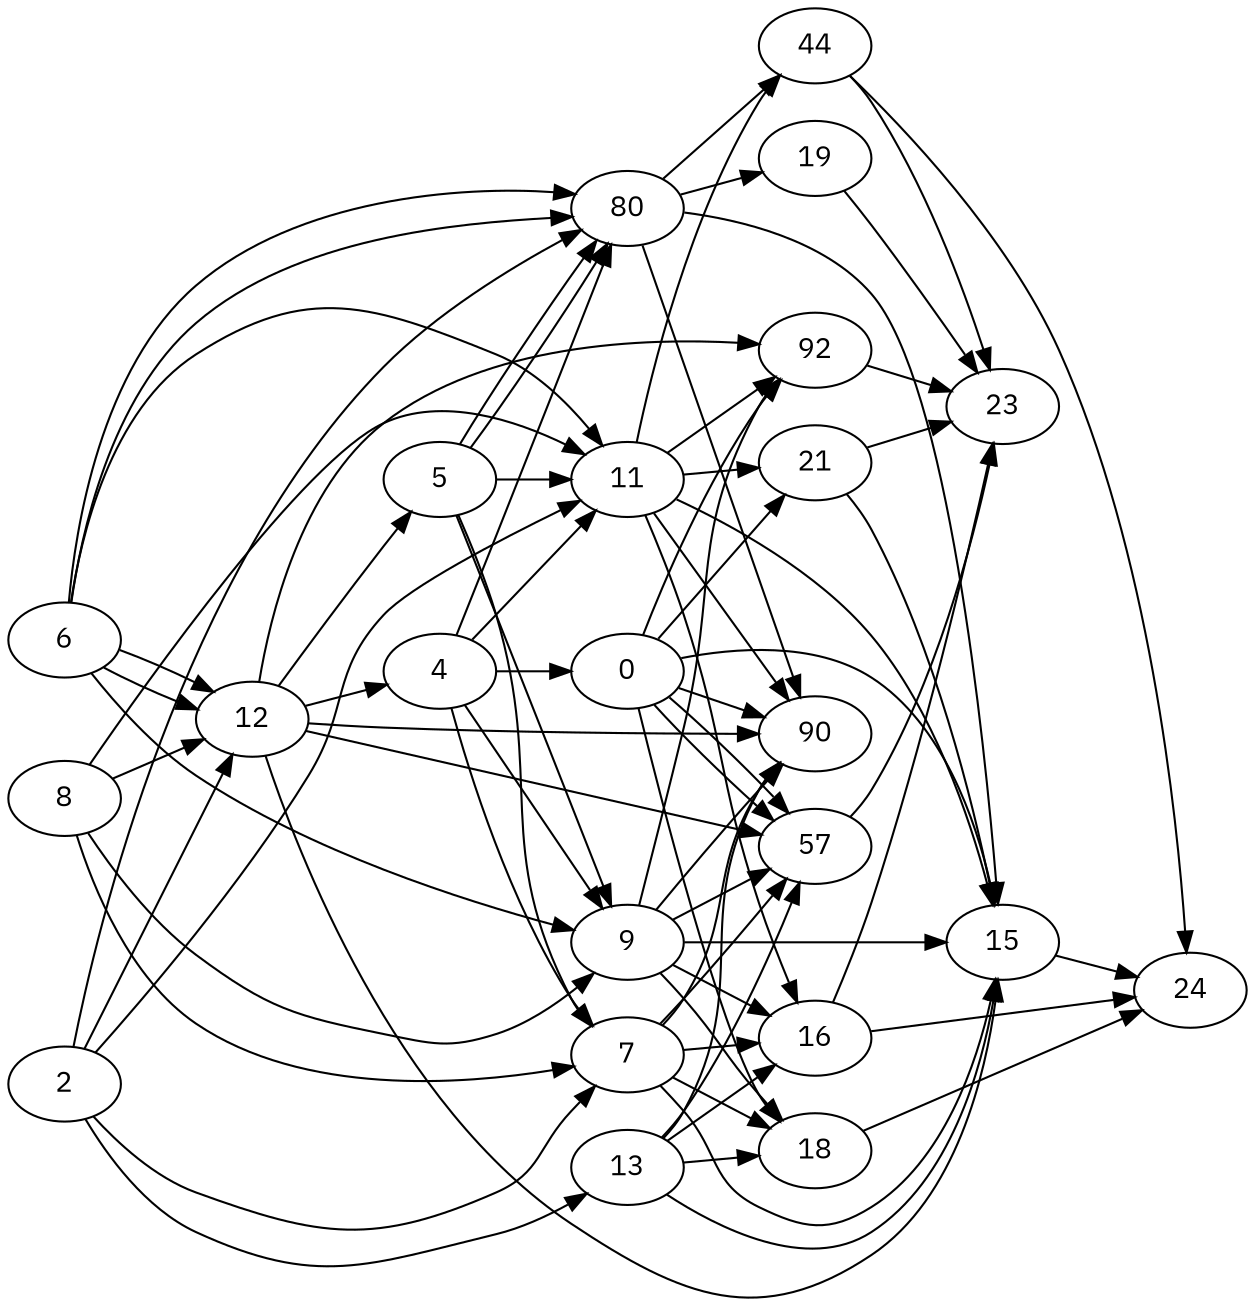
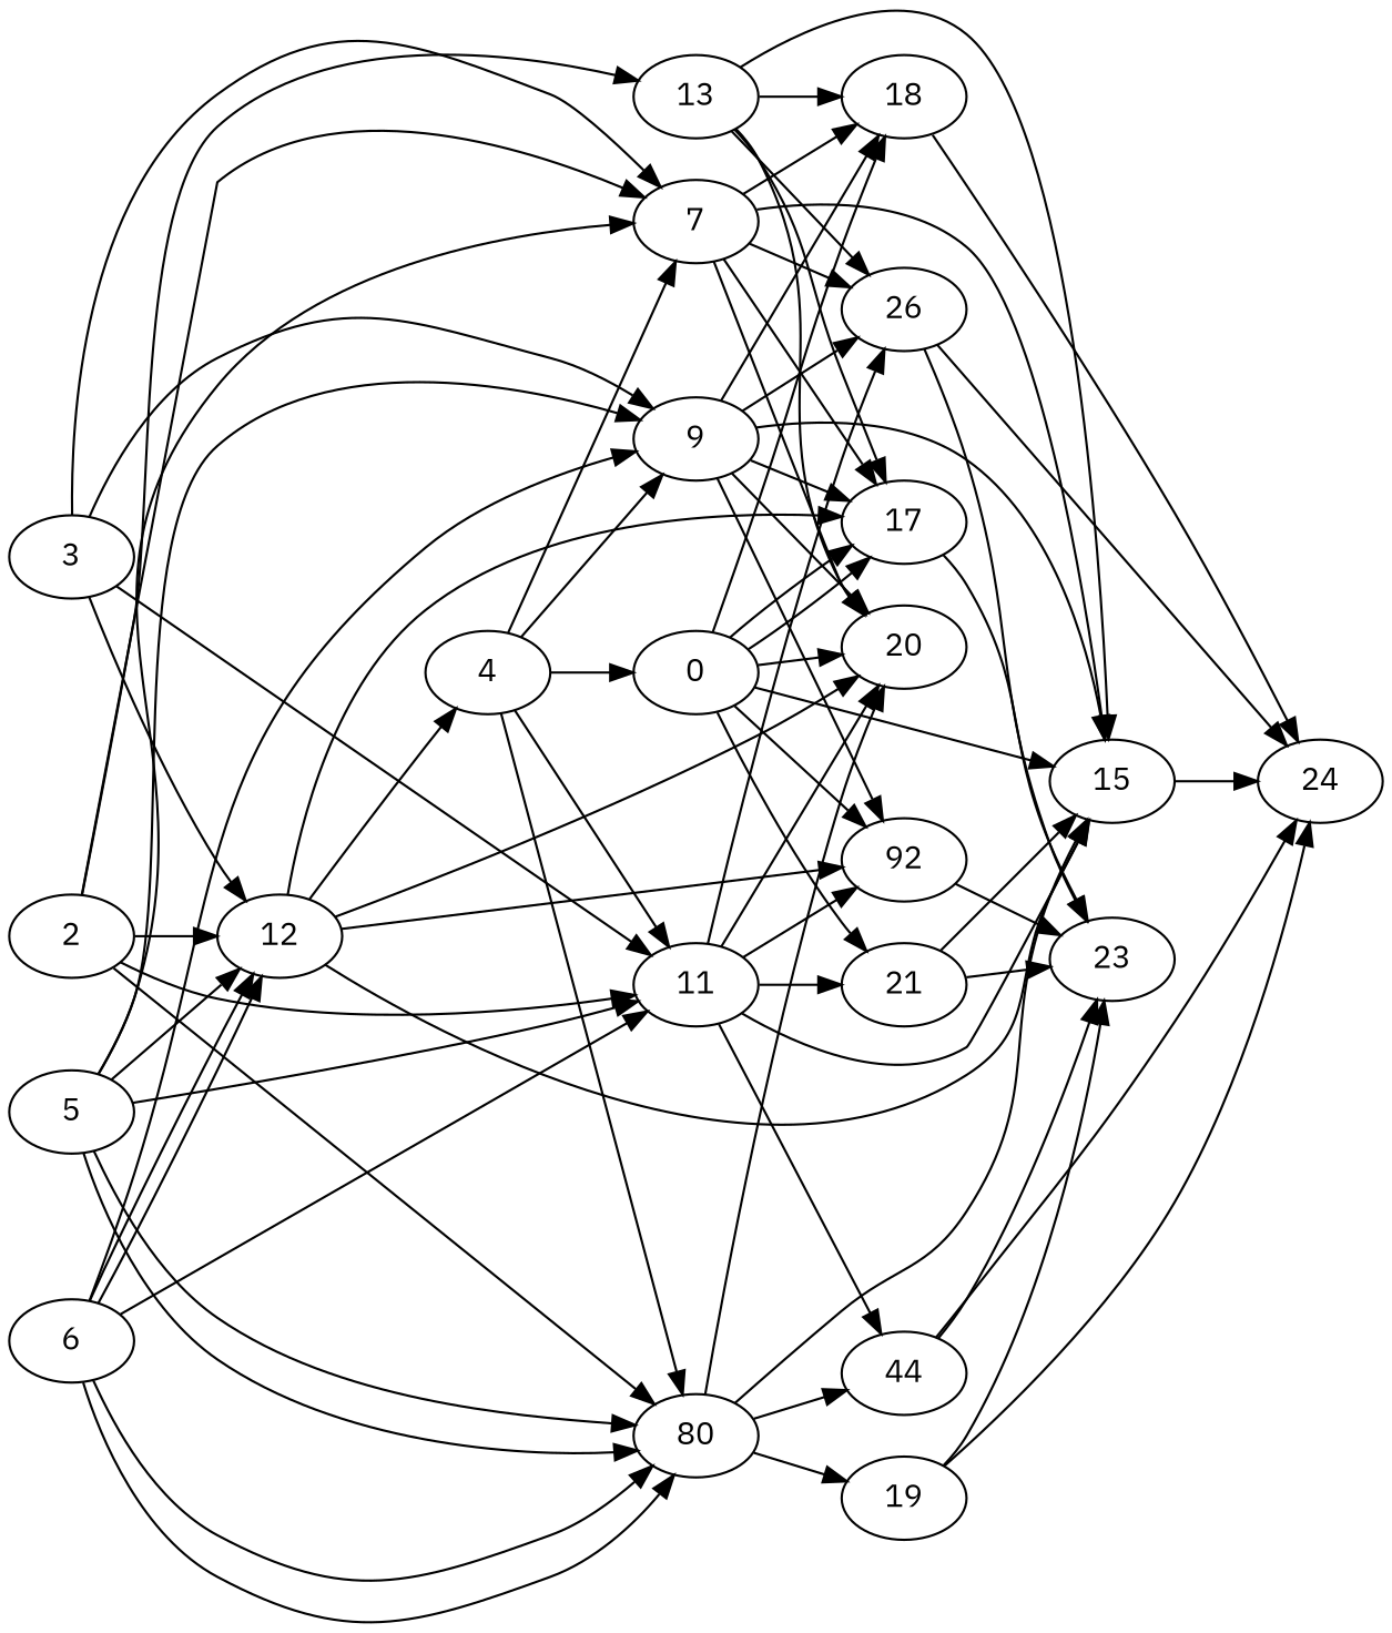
  digraph {
    fontname="IBM Plex Sans"
    rankdir=LR
    node [alpha=0.11 fontname="IBM Plex Sans"]
    edge [fontname="IBM Plex Sans"]
    7 [expect_size=20525056]
    15 [alpha=0.06 expect_size=41095168]
-   16 [alpha=0.14 expect_size=20416512]
-   17 [alpha=0.03 expect_size=31427584 label=57]
+   16 [alpha=0.14 expect_size=20416512 label=26]
+   17 [alpha=0.03 expect_size=31427584]
    18 [alpha=0.06 expect_size=9446400]
-   20 [alpha=0.00 expect_size=6754304 label=90]
+   20 [alpha=0.00 expect_size=6754304]
    n7 [alpha=0.15 expect_size=41063424 label=0]
    21 [alpha=0.18 expect_size=43512832]
    n9 [alpha=0.03 expect_size=31183872 label=92]
    24 [alpha=0.13 expect_size=34445312]
    23 [alpha=0.10 expect_size=8931328]
    2 [alpha=0.17 expect_size=18669568]
    n13 [alpha=0.16 expect_size=28563456 label=80]
    11 [alpha=0.15 expect_size=44746752]
    12 [expect_size=52420608]
    13 [expect_size=45457408]
    n17 [alpha=0.20 expect_size=28524544 label=44]
    19 [alpha=0.10 expect_size=43850752]
    4 [alpha=0.05 expect_size=42658816]
-   3 [alpha=0.13 expect_size=12761088 label=8]
+   3 [alpha=0.13 expect_size=12761088]
    9 [alpha=0.04 expect_size=25672704]
    5 [expect_size=12667904]
    6 [alpha=0.05 expect_size=16823296]
    7 -> 15
    7 -> 16
    7 -> 17
    7 -> 18
    7 -> 20
    15 -> 24
    16 -> 24
    16 -> 23
    17 -> 23
    18 -> 24
    n7 -> 15
    n7 -> 17
    n7 -> 17
    n7 -> 18
    n7 -> 20
    n7 -> 21
    n7 -> n9
    21 -> 15
    21 -> 23
    n9 -> 23
    2 -> 7
    2 -> n13
    2 -> 11
    2 -> 12
    2 -> 13
    n13 -> 15
    n13 -> 20
    n13 -> n17
    n13 -> 19
    11 -> 15
    11 -> 16
    11 -> 20
    11 -> 21
    11 -> n9
    11 -> n17
    12 -> 15
    12 -> 17
    12 -> 20
    12 -> n9
    12 -> 4
    13 -> 15
    13 -> 16
    13 -> 17
    13 -> 18
    13 -> 20
    n17 -> 24
    n17 -> 23
+   19 -> 24
    19 -> 23
    4 -> 7
    4 -> n7
    4 -> n13
    4 -> 11
    4 -> 9
    3 -> 7
    3 -> 11
    3 -> 12
    3 -> 9
    9 -> 15
    9 -> 16
    9 -> 17
    9 -> 18
    9 -> 20
    9 -> n9
    5 -> 7
    5 -> n13
    5 -> n13
    5 -> 11
-   12 -> 5
+   5 -> 12
    5 -> 9
    6 -> n13
    6 -> n13
    6 -> 11
    6 -> 12
    6 -> 12
    6 -> 9
  }
